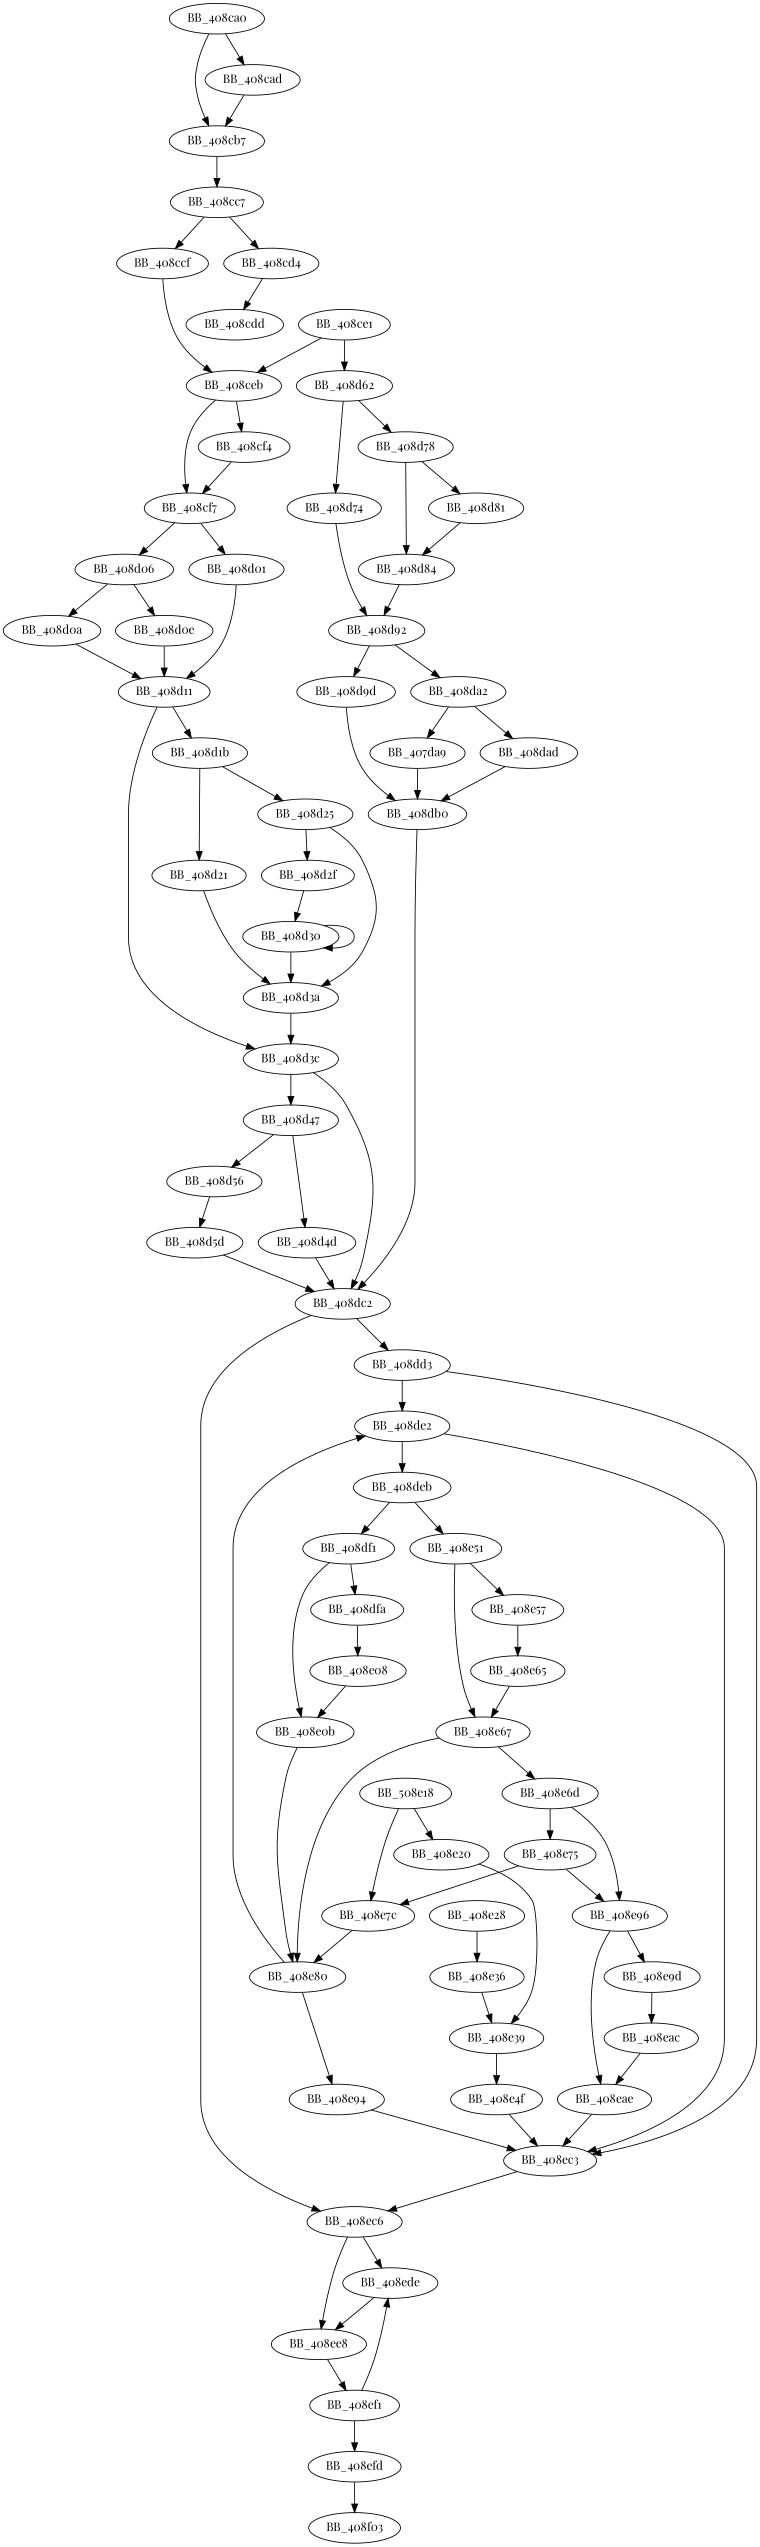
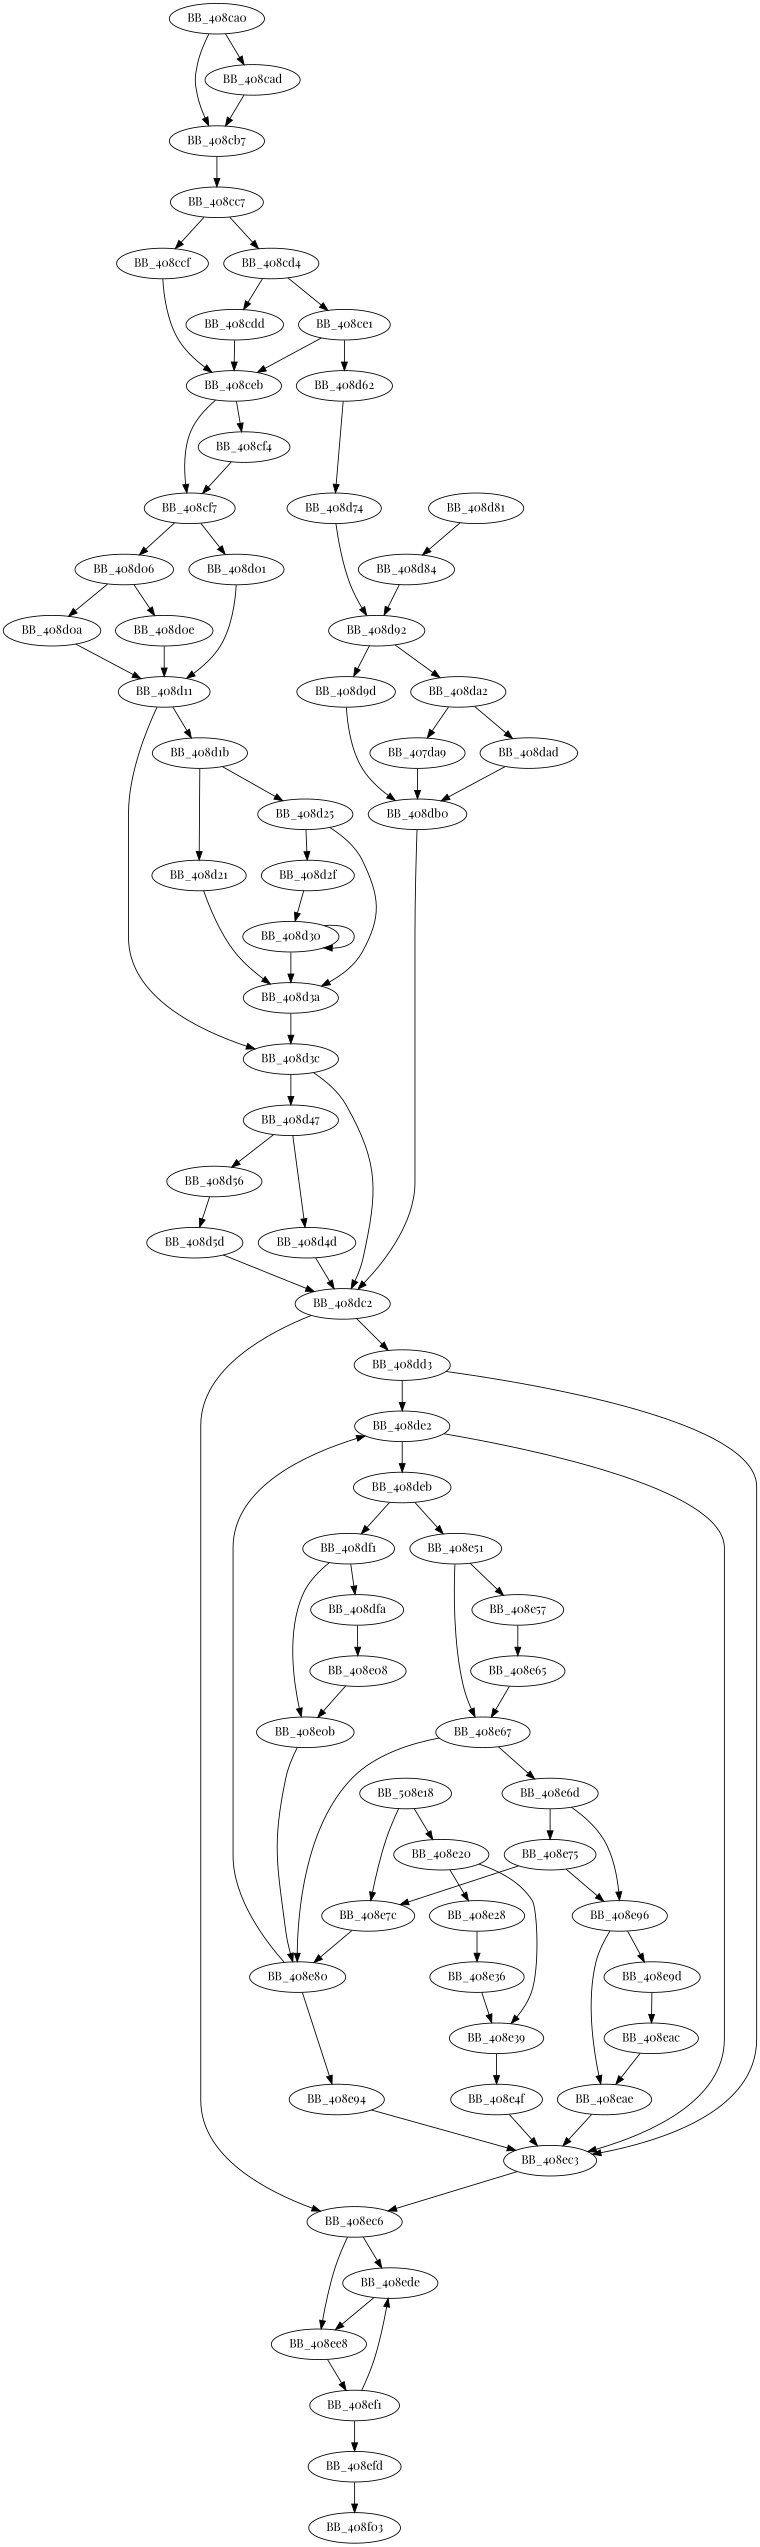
  digraph {
    fontname="Playfair Display"
    node [fontname="Playfair Display"]
    edge [fontname="Playfair Display"]
    BB_408ca0
    BB_408cad
    BB_408cb7
    BB_408cc7
    BB_408ccf
    BB_408cd4
    BB_408ceb
    BB_408cdd
    BB_408ce1
    BB_408cf4
    BB_408cf7
    n12 [label=BB_408d62]
    BB_408d01
    BB_408d06
    BB_408d74
-   BB_408d78
    BB_408d92
    BB_408d81
    BB_408d84
    BB_408d11
    BB_408d0a
    BB_408d0e
    BB_408d1b
    BB_408d3c
    BB_408d21
    BB_408d25
    BB_408d47
    BB_408dc2
    BB_408d3a
    BB_408d2f
    BB_408d4d
    BB_408d56
    BB_408dd3
    BB_408ec6
    BB_408d30
    BB_408d5d
    BB_408de2
    BB_408ec3
    BB_408ede
    BB_408ee8
    BB_408d9d
    BB_408da2
    BB_408db0
    n44 [label=BB_407da9]
    BB_408dad
    BB_408deb
    BB_408ef1
    BB_408df1
    BB_408e51
    BB_408dfa
    BB_408e0b
    BB_408e57
    BB_408e67
    BB_408e08
    BB_408e80
    BB_408e65
    BB_408e6d
    BB_408e94
    n59 [label=BB_508e18]
    BB_408e20
    BB_408e7c
    BB_408e28
    BB_408e39
    BB_408e36
    BB_408e4f
    BB_408e75
    BB_408e96
    BB_408e9d
    BB_408eae
    BB_408eac
    BB_408efd
    BB_408f03
    BB_408ca0 -> BB_408cad
    BB_408ca0 -> BB_408cb7
    BB_408cad -> BB_408cb7
    BB_408cb7 -> BB_408cc7
    BB_408cc7 -> BB_408ccf
    BB_408cc7 -> BB_408cd4
    BB_408ccf -> BB_408ceb
    BB_408cd4 -> BB_408cdd
+   BB_408cd4 -> BB_408ce1
    BB_408ceb -> BB_408cf4
    BB_408ceb -> BB_408cf7
+   BB_408cdd -> BB_408ceb
    BB_408ce1 -> BB_408ceb
    BB_408ce1 -> n12
    BB_408cf4 -> BB_408cf7
    BB_408cf7 -> BB_408d01
    BB_408cf7 -> BB_408d06
    n12 -> BB_408d74
-   n12 -> BB_408d78
    BB_408d01 -> BB_408d11
    BB_408d06 -> BB_408d0a
    BB_408d06 -> BB_408d0e
    BB_408d74 -> BB_408d92
-   BB_408d78 -> BB_408d81
-   BB_408d78 -> BB_408d84
    BB_408d92 -> BB_408d9d
    BB_408d92 -> BB_408da2
    BB_408d81 -> BB_408d84
    BB_408d84 -> BB_408d92
    BB_408d11 -> BB_408d1b
    BB_408d11 -> BB_408d3c
    BB_408d0a -> BB_408d11
    BB_408d0e -> BB_408d11
    BB_408d1b -> BB_408d21
    BB_408d1b -> BB_408d25
    BB_408d3c -> BB_408d47
    BB_408d3c -> BB_408dc2
    BB_408d21 -> BB_408d3a
    BB_408d25 -> BB_408d3a
    BB_408d25 -> BB_408d2f
    BB_408d47 -> BB_408d4d
    BB_408d47 -> BB_408d56
    BB_408dc2 -> BB_408dd3
    BB_408dc2 -> BB_408ec6
    BB_408d3a -> BB_408d3c
    BB_408d2f -> BB_408d30
    BB_408d4d -> BB_408dc2
    BB_408d56 -> BB_408d5d
    BB_408dd3 -> BB_408de2
    BB_408dd3 -> BB_408ec3
    BB_408ec6 -> BB_408ede
    BB_408ec6 -> BB_408ee8
    BB_408d30 -> BB_408d3a
    BB_408d30 -> BB_408d30
    BB_408d5d -> BB_408dc2
    BB_408de2 -> BB_408ec3
    BB_408de2 -> BB_408deb
    BB_408ec3 -> BB_408ec6
    BB_408ede -> BB_408ee8
    BB_408ee8 -> BB_408ef1
    BB_408d9d -> BB_408db0
    BB_408da2 -> n44
    BB_408da2 -> BB_408dad
    BB_408db0 -> BB_408dc2
    n44 -> BB_408db0
    BB_408dad -> BB_408db0
    BB_408deb -> BB_408df1
    BB_408deb -> BB_408e51
    BB_408ef1 -> BB_408ede
    BB_408ef1 -> BB_408efd
    BB_408df1 -> BB_408dfa
    BB_408df1 -> BB_408e0b
    BB_408e51 -> BB_408e57
    BB_408e51 -> BB_408e67
    BB_408dfa -> BB_408e08
    BB_408e0b -> BB_408e80
    BB_408e57 -> BB_408e65
    BB_408e67 -> BB_408e80
    BB_408e67 -> BB_408e6d
    BB_408e08 -> BB_408e0b
    BB_408e80 -> BB_408de2
    BB_408e80 -> BB_408e94
    BB_408e65 -> BB_408e67
    BB_408e6d -> BB_408e75
    BB_408e6d -> BB_408e96
    BB_408e94 -> BB_408ec3
    n59 -> BB_408e20
    n59 -> BB_408e7c
+   BB_408e20 -> BB_408e28
    BB_408e20 -> BB_408e39
    BB_408e7c -> BB_408e80
    BB_408e28 -> BB_408e36
    BB_408e39 -> BB_408e4f
    BB_408e36 -> BB_408e39
    BB_408e4f -> BB_408ec3
    BB_408e75 -> BB_408e7c
    BB_408e75 -> BB_408e96
    BB_408e96 -> BB_408e9d
    BB_408e96 -> BB_408eae
    BB_408e9d -> BB_408eac
    BB_408eae -> BB_408ec3
    BB_408eac -> BB_408eae
    BB_408efd -> BB_408f03
  }
